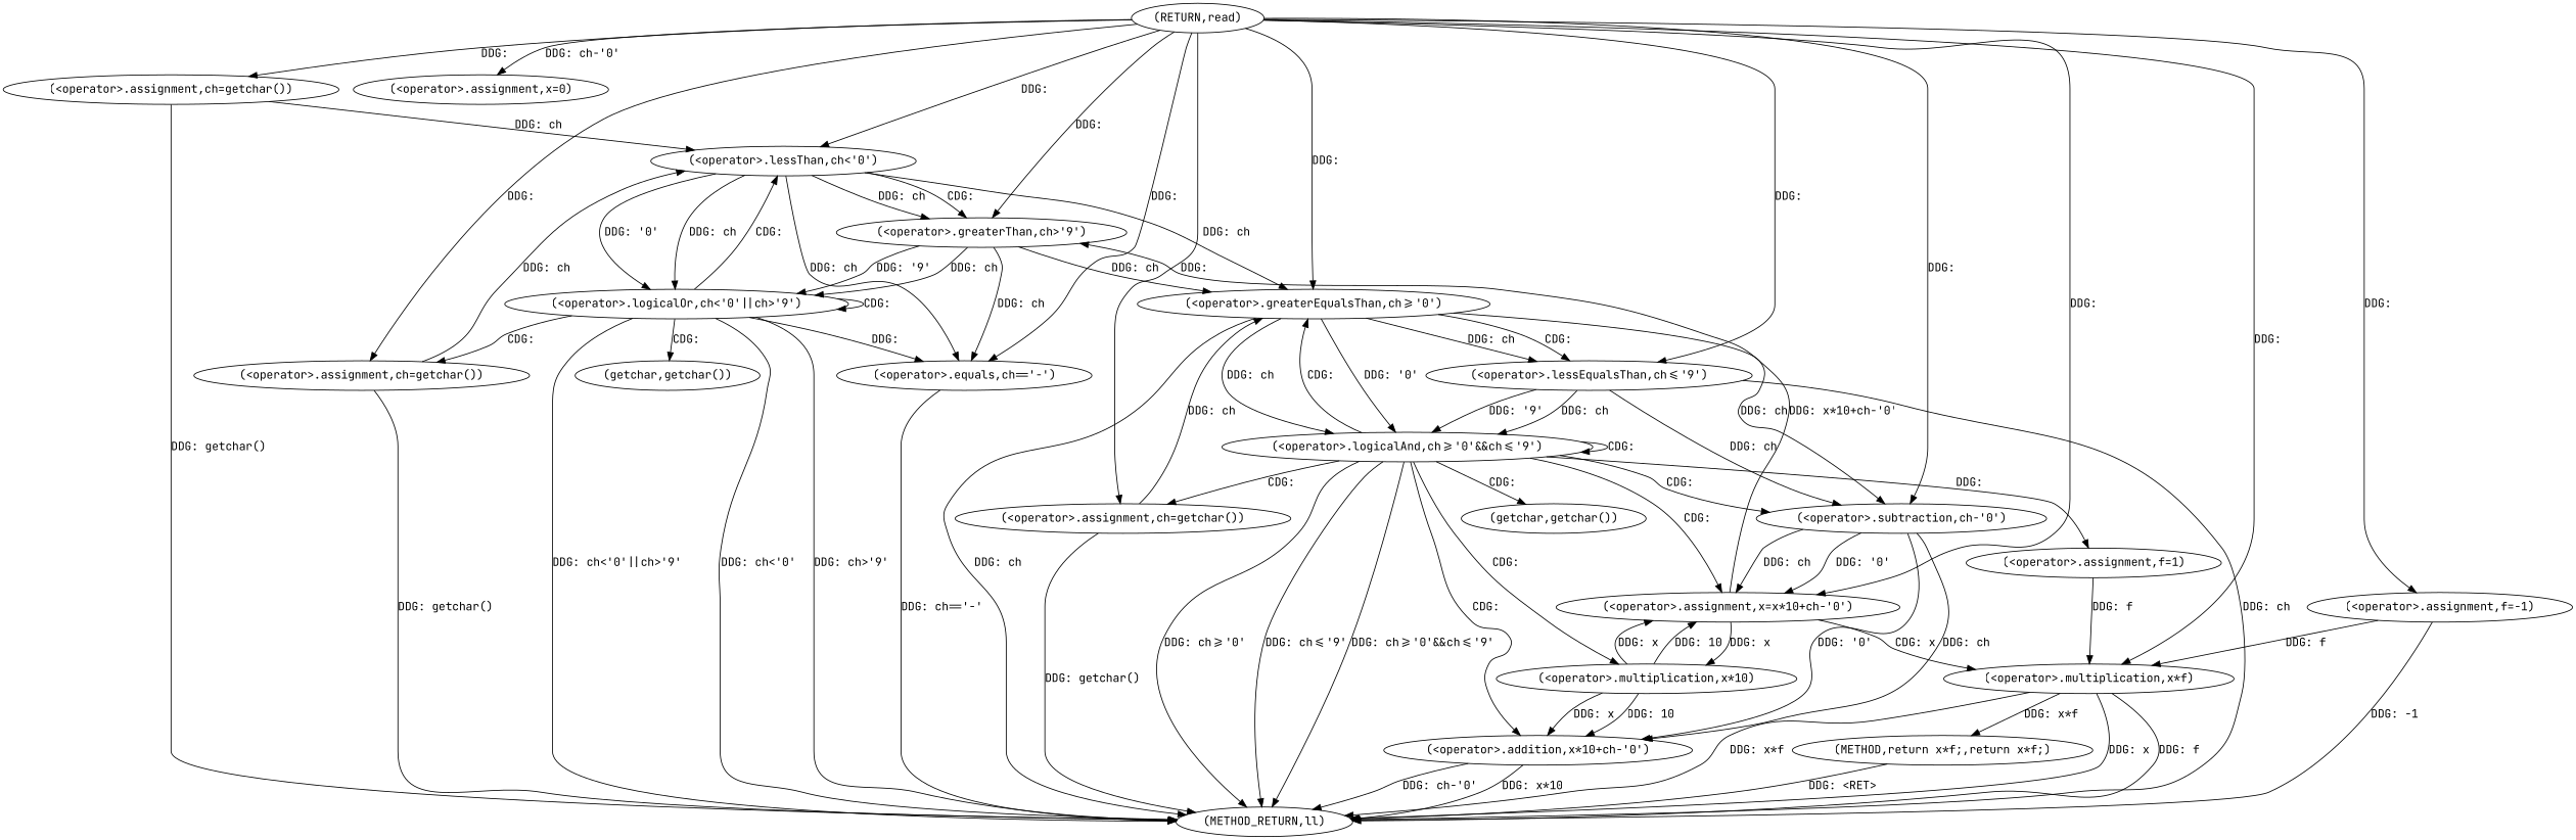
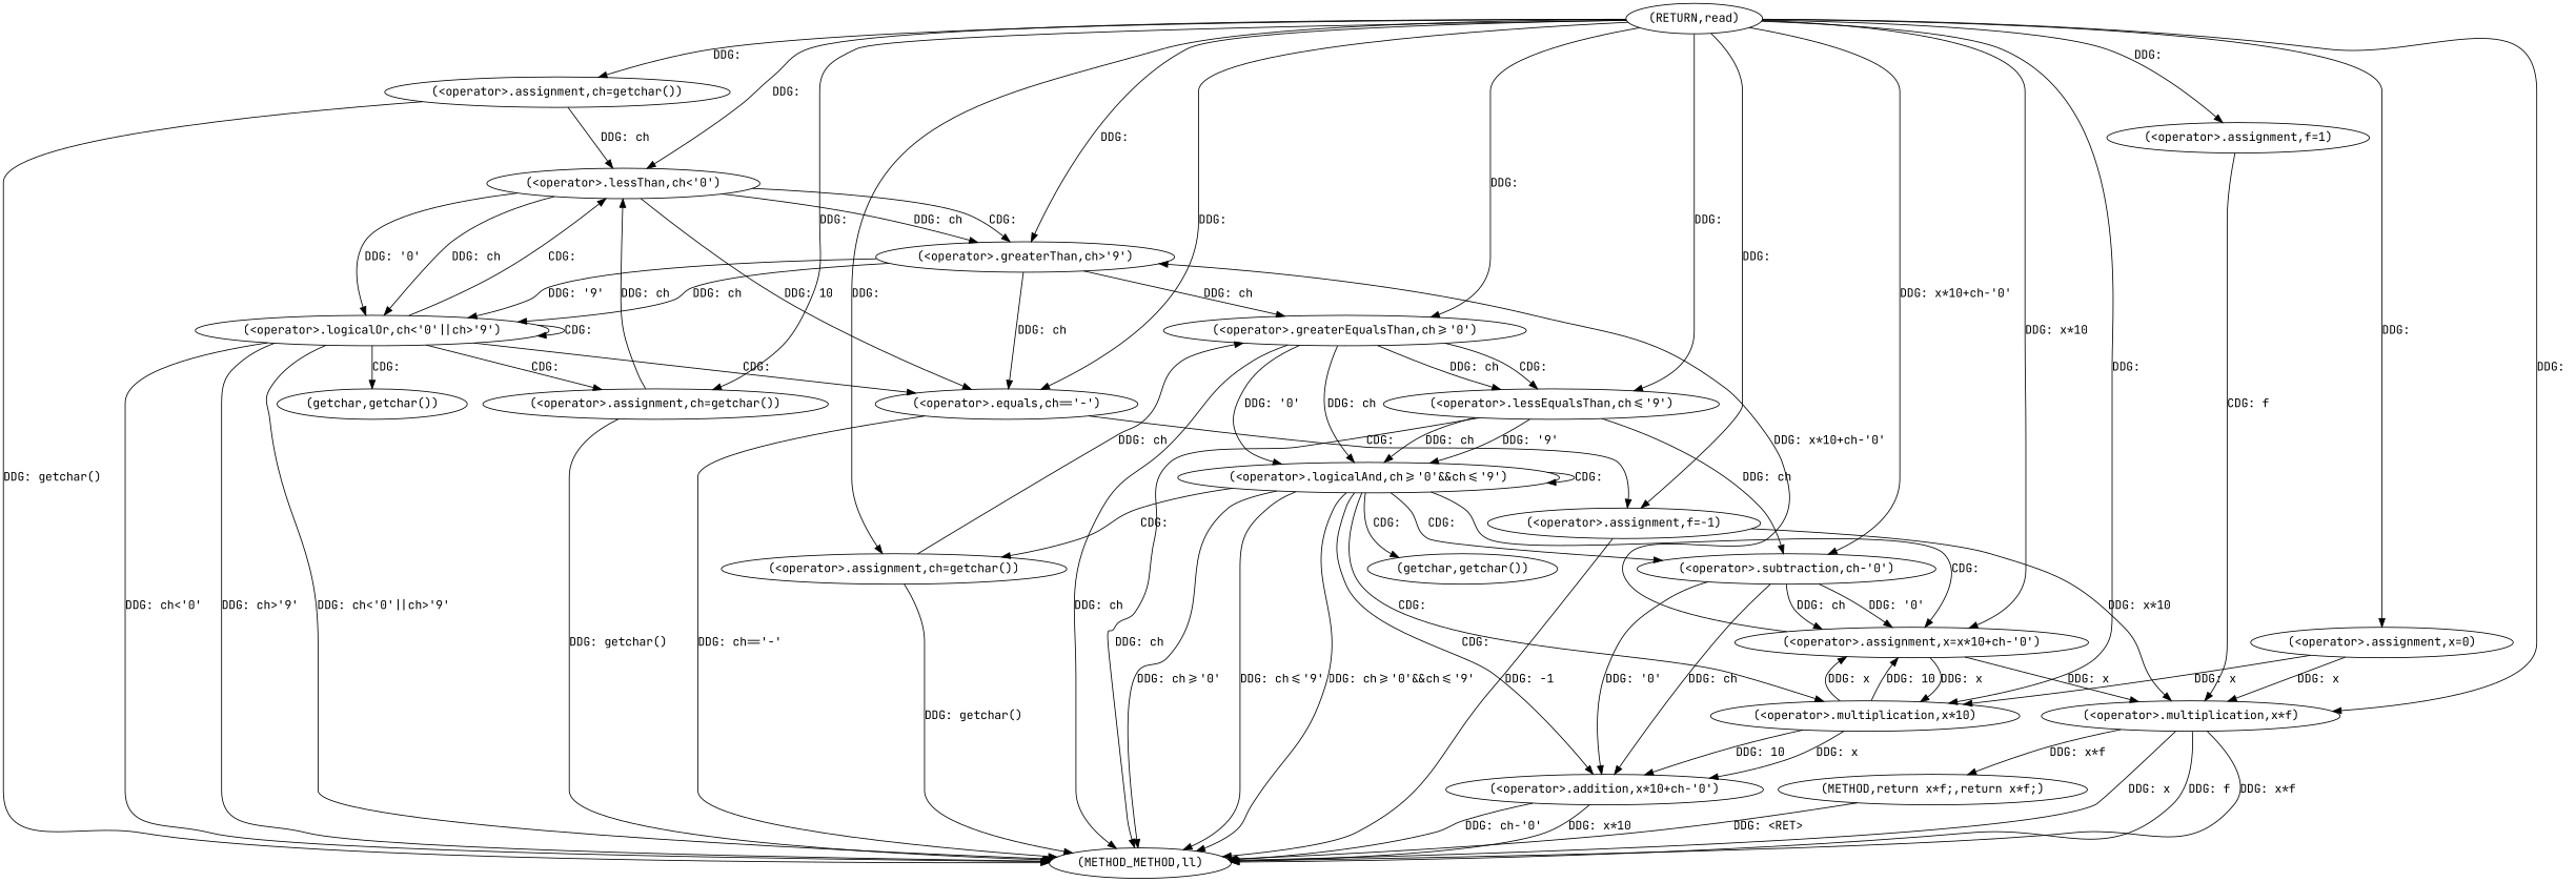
  digraph {
    fontname="JetBrains Mono"
    node [fontname="JetBrains Mono"]
    edge [fontname="JetBrains Mono"]
    n1 [label="(RETURN,read)"]
    n2 [label="(<operator>.assignment,ch=getchar())"]
    n3 [label="(<operator>.assignment,x=0)"]
    n4 [label="(<operator>.assignment,f=1)"]
    n5 [label="(<operator>.multiplication,x*f)"]
    n6 [label="(<operator>.assignment,ch=getchar())"]
    n7 [label="(<operator>.assignment,x=x*10+ch-'0')"]
    n8 [label="(<operator>.assignment,ch=getchar())"]
    n9 [label="(<operator>.lessThan,ch<'0')"]
    n10 [label="(<operator>.greaterThan,ch>'9')"]
    n11 [label="(<operator>.equals,ch=='-')"]
    n12 [label="(<operator>.assignment,f=-1)"]
    n13 [label="(<operator>.greaterEqualsThan,ch>='0')"]
    n14 [label="(<operator>.lessEqualsThan,ch<='9')"]
    n15 [label="(<operator>.multiplication,x*10)"]
    n16 [label="(<operator>.subtraction,ch-'0')"]
-   n17 [label="(METHOD_RETURN,ll)"]
+   n17 [label="(METHOD_METHOD,ll)"]
    n18 [label="(METHOD,return x*f;,return x*f;)"]
    n19 [label="(<operator>.logicalOr,ch<'0'||ch>'9')"]
    n20 [label="(<operator>.logicalAnd,ch>='0'&&ch<='9')"]
    n21 [label="(<operator>.addition,x*10+ch-'0')"]
    n22 [label="(getchar,getchar())"]
    n23 [label="(getchar,getchar())"]
    n1 -> n2 [label="DDG: "]
-   n1 -> n3 [label="DDG: ch-'0'"]
-   n20 -> n4 [label="DDG: "]
+   n1 -> n3 [label="DDG: "]
+   n1 -> n4 [label="DDG: "]
    n1 -> n5 [label="DDG: "]
    n1 -> n6 [label="DDG: "]
-   n1 -> n7 [label="DDG: "]
+   n1 -> n7 [label="DDG: x*10"]
    n1 -> n8 [label="DDG: "]
    n1 -> n9 [label="DDG: "]
    n1 -> n10 [label="DDG: "]
    n1 -> n11 [label="DDG: "]
    n1 -> n12 [label="DDG: "]
    n1 -> n13 [label="DDG: "]
    n1 -> n14 [label="DDG: "]
-   n1 -> n16 [label="DDG: "]
+   n1 -> n15 [label="DDG: "]
+   n1 -> n16 [label="DDG: x*10+ch-'0'"]
    n2 -> n9 [label="DDG: ch"]
    n2 -> n17 [label="DDG: getchar()"]
-   n4 -> n5 [label="DDG: f"]
+   n3 -> n5 [label="DDG: x"]
+   n3 -> n15 [label="DDG: x"]
+   n4 -> n5 [label="CDG: f"]
    n5 -> n17 [label="DDG: x"]
    n5 -> n17 [label="DDG: f"]
    n5 -> n17 [label="DDG: x*f"]
    n5 -> n18 [label="DDG: x*f"]
    n6 -> n9 [label="DDG: ch"]
    n6 -> n17 [label="DDG: getchar()"]
-   n7 -> n5 [label="CDG: x"]
+   n7 -> n5 [label="DDG: x"]
    n7 -> n10 [label="DDG: x*10+ch-'0'"]
    n7 -> n15 [label="DDG: x"]
    n8 -> n13 [label="DDG: ch"]
    n8 -> n17 [label="DDG: getchar()"]
    n9 -> n10 [label="DDG: ch"]
    n9 -> n10 [label="CDG: "]
-   n9 -> n11 [label="DDG: ch"]
-   n9 -> n13 [label="DDG: ch"]
+   n9 -> n11 [label="DDG: 10"]
    n9 -> n19 [label="DDG: '0'"]
    n9 -> n19 [label="DDG: ch"]
    n10 -> n11 [label="DDG: ch"]
    n10 -> n13 [label="DDG: ch"]
    n10 -> n19 [label="DDG: ch"]
    n10 -> n19 [label="DDG: '9'"]
+   n11 -> n12 [label="CDG: "]
    n11 -> n17 [label="DDG: ch=='-'"]
-   n12 -> n5 [label="DDG: f"]
+   n12 -> n5 [label="DDG: x*10"]
    n12 -> n17 [label="DDG: -1"]
    n13 -> n14 [label="DDG: ch"]
    n13 -> n14 [label="CDG: "]
-   n13 -> n16 [label="DDG: ch"]
    n13 -> n17 [label="DDG: ch"]
    n13 -> n20 [label="DDG: '0'"]
    n13 -> n20 [label="DDG: ch"]
    n14 -> n16 [label="DDG: ch"]
    n14 -> n17 [label="DDG: ch"]
    n14 -> n20 [label="DDG: '9'"]
    n14 -> n20 [label="DDG: ch"]
    n15 -> n7 [label="DDG: x"]
    n15 -> n7 [label="DDG: 10"]
    n15 -> n21 [label="DDG: x"]
    n15 -> n21 [label="DDG: 10"]
    n16 -> n7 [label="DDG: '0'"]
    n16 -> n7 [label="DDG: ch"]
    n16 -> n21 [label="DDG: '0'"]
    n16 -> n21 [label="DDG: ch"]
    n18 -> n17 [label="DDG: <RET>"]
    n19 -> n6 [label="CDG: "]
    n19 -> n9 [label="CDG: "]
-   n19 -> n11 [label="DDG: "]
+   n19 -> n11 [label="CDG: "]
    n19 -> n17 [label="DDG: ch<'0'"]
    n19 -> n17 [label="DDG: ch>'9'"]
    n19 -> n17 [label="DDG: ch<'0'||ch>'9'"]
    n19 -> n19 [label="CDG: "]
    n19 -> n22 [label="CDG: "]
    n20 -> n7 [label="CDG: "]
    n20 -> n8 [label="CDG: "]
-   n20 -> n13 [label="CDG: "]
    n20 -> n15 [label="CDG: "]
    n20 -> n16 [label="CDG: "]
    n20 -> n17 [label="DDG: ch>='0'"]
    n20 -> n17 [label="DDG: ch<='9'"]
    n20 -> n17 [label="DDG: ch>='0'&&ch<='9'"]
    n20 -> n20 [label="CDG: "]
    n20 -> n21 [label="CDG: "]
    n20 -> n23 [label="CDG: "]
    n21 -> n17 [label="DDG: x*10"]
    n21 -> n17 [label="DDG: ch-'0'"]
  }
